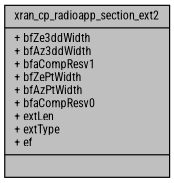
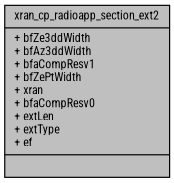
  digraph {
    fontname="Roboto Condensed"
-   n1 [color=black fillcolor=grey75 fontcolor=black fontname="Roboto Condensed" fontsize=10 height=0.2 label="{xran_cp_radioapp_section_ext2\n|+ bfZe3ddWidth\l+ bfAz3ddWidth\l+ bfaCompResv1\l+ bfZePtWidth\l+ bfAzPtWidth\l+ bfaCompResv0\l+ extLen\l+ extType\l+ ef\l|}" shape=record style=filled width=0.4]
+   n1 [color=black fillcolor=grey75 fontcolor=black fontname="Roboto Condensed" fontsize=10 height=0.2 label="{xran_cp_radioapp_section_ext2\n|+ bfZe3ddWidth\l+ bfAz3ddWidth\l+ bfaCompResv1\l+ bfZePtWidth\l+ xran\l+ bfaCompResv0\l+ extLen\l+ extType\l+ ef\l|}" shape=record style=filled width=0.4]
  }
